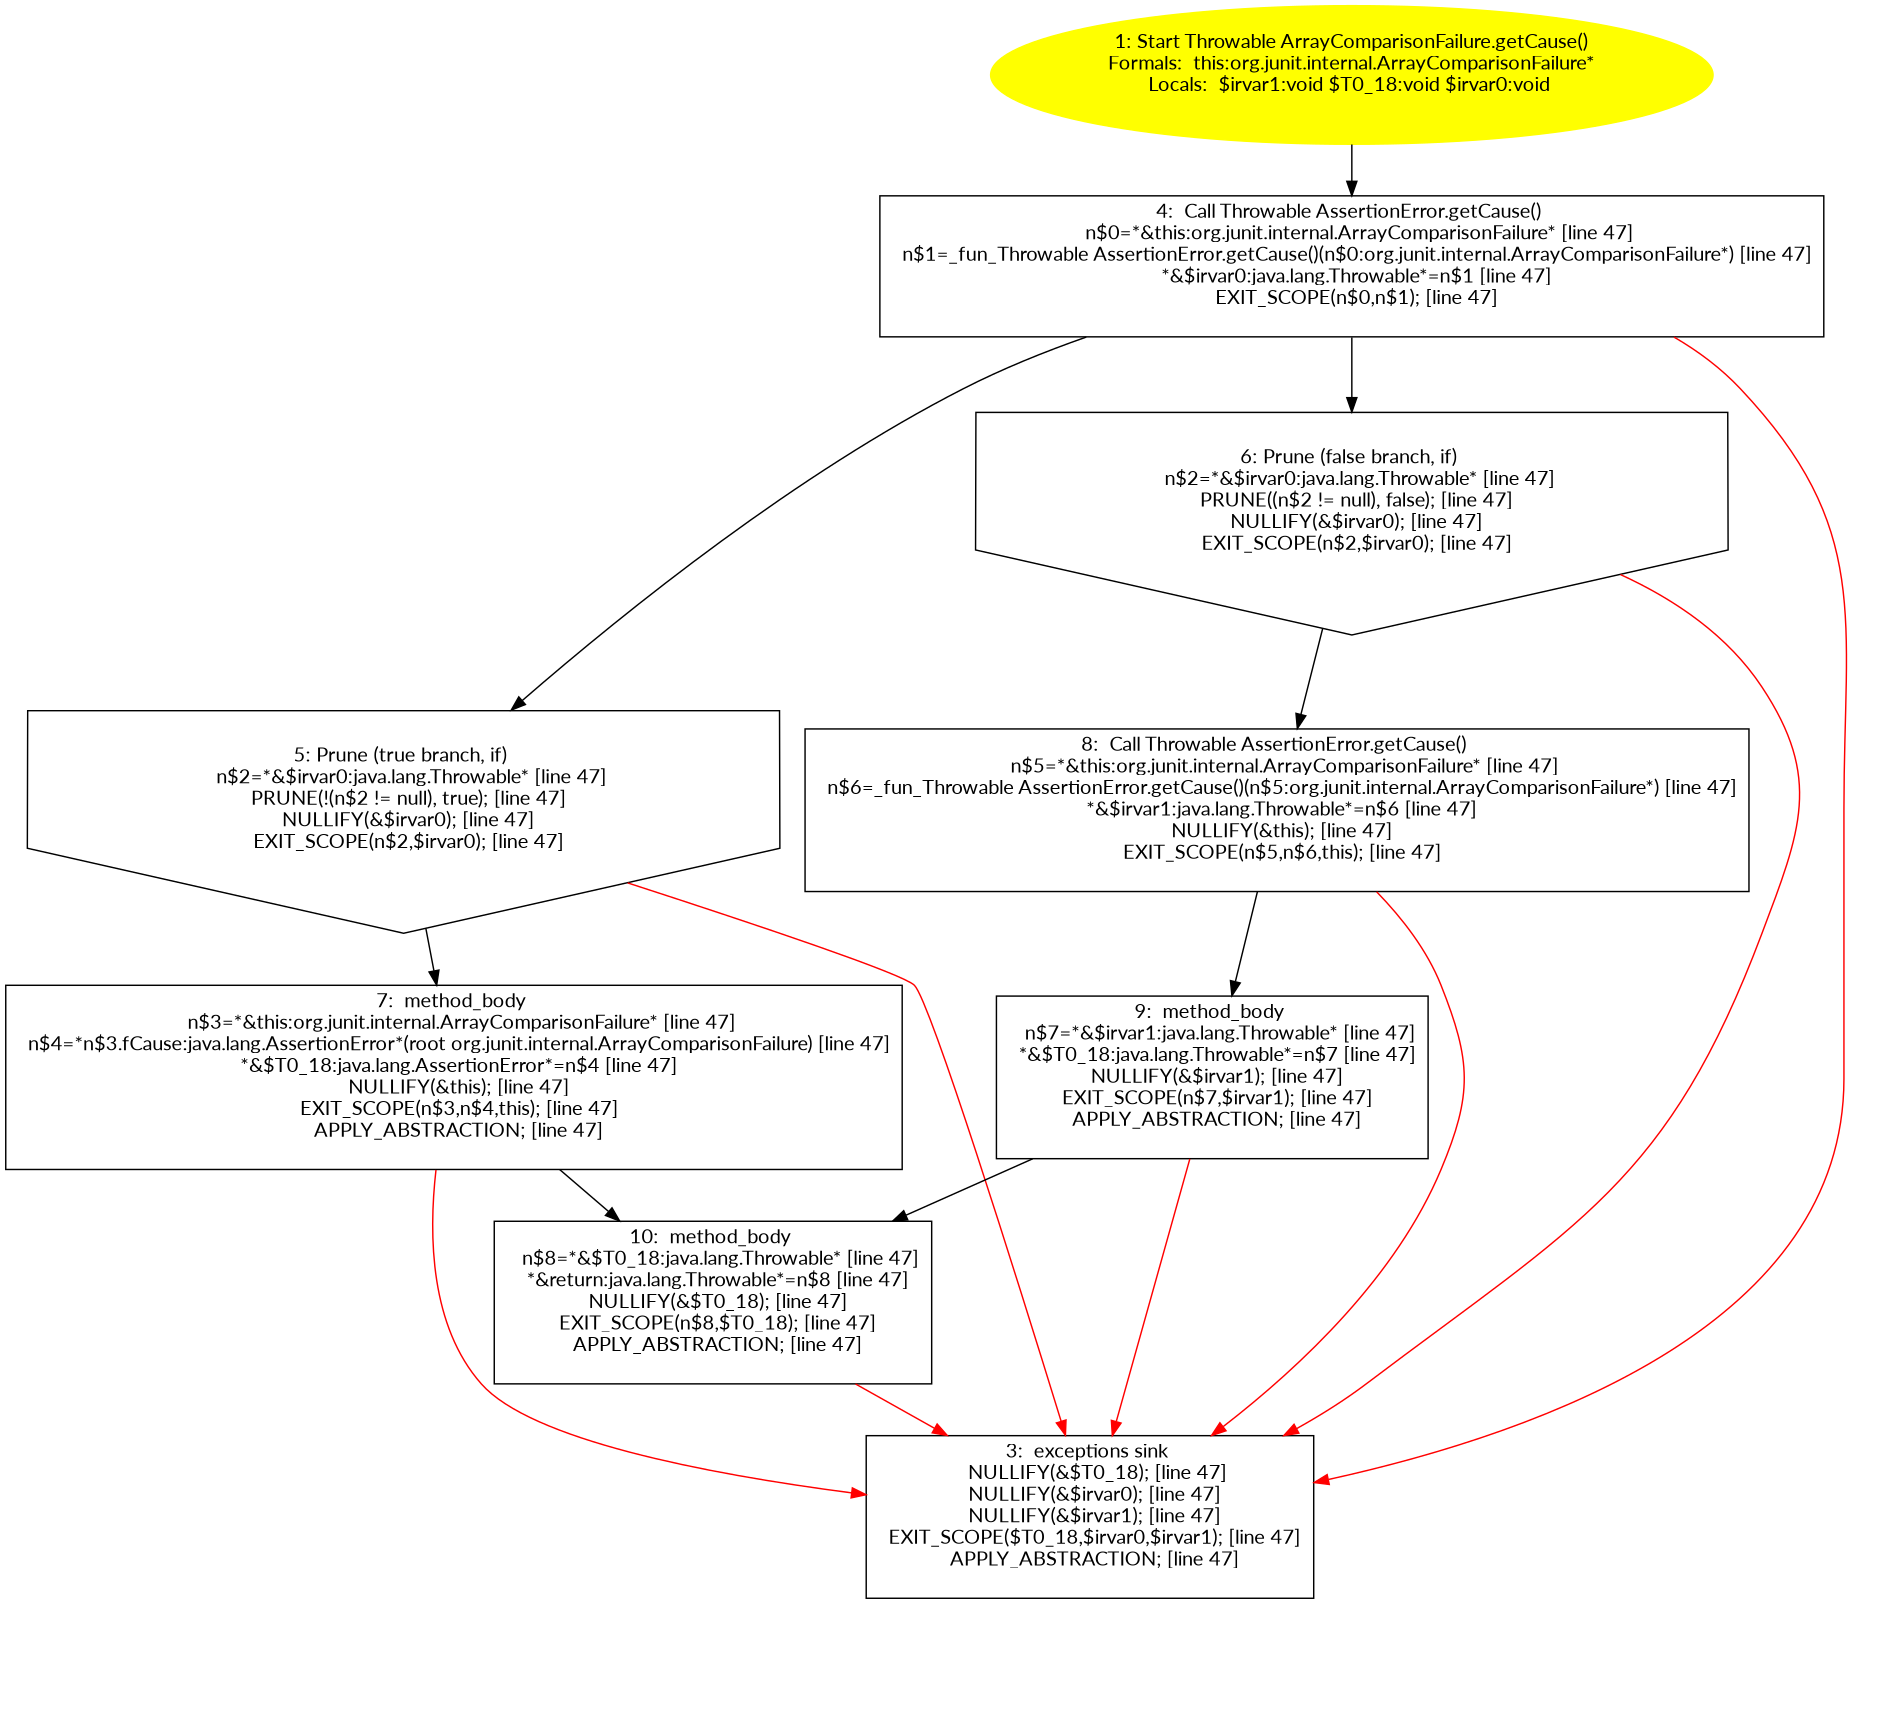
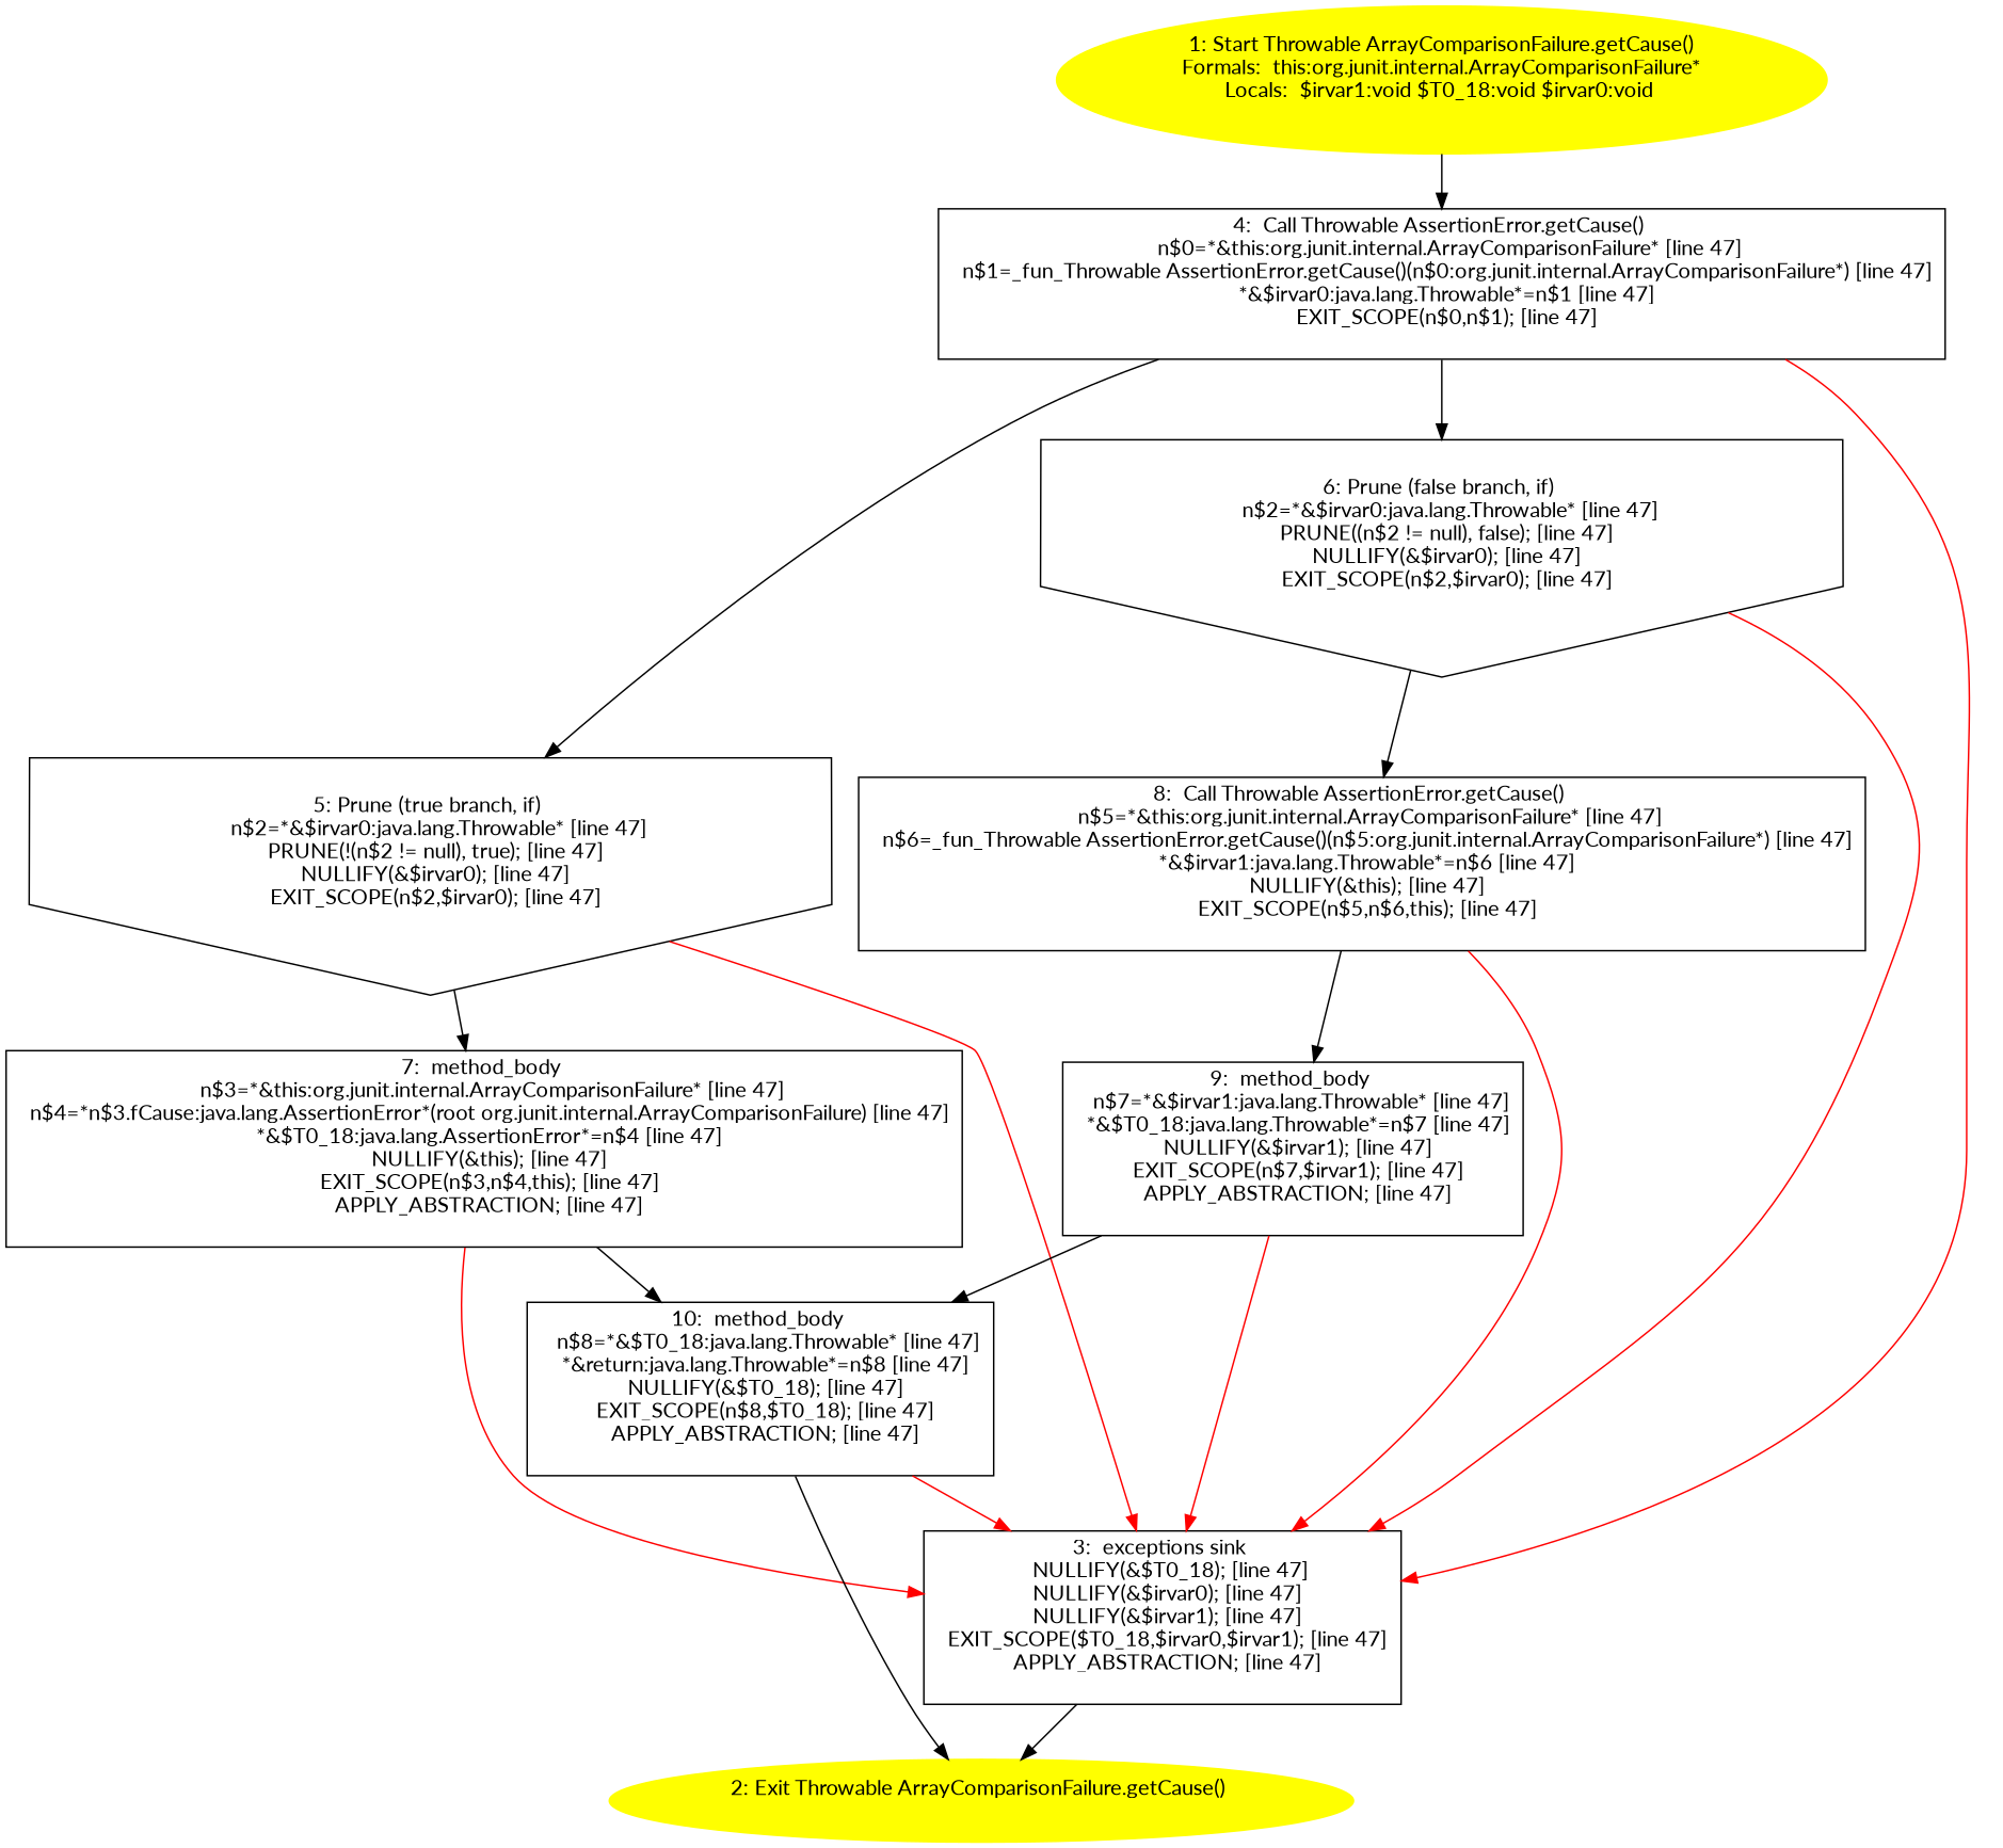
  digraph {
    fontname=Lato
    node [fontname=Lato shape=box]
    edge [fontname=Lato]
    n1 [color=yellow label="1: Start Throwable ArrayComparisonFailure.getCause()\nFormals:  this:org.junit.internal.ArrayComparisonFailure*\nLocals:  $irvar1:void $T0_18:void $irvar0:void \n  " style=filled shape=""]
    n2 [label="4:  Call Throwable AssertionError.getCause() \n   n$0=*&this:org.junit.internal.ArrayComparisonFailure* [line 47]\n  n$1=_fun_Throwable AssertionError.getCause()(n$0:org.junit.internal.ArrayComparisonFailure*) [line 47]\n  *&$irvar0:java.lang.Throwable*=n$1 [line 47]\n  EXIT_SCOPE(n$0,n$1); [line 47]\n "]
    n3 [label="3:  exceptions sink \n   NULLIFY(&$T0_18); [line 47]\n  NULLIFY(&$irvar0); [line 47]\n  NULLIFY(&$irvar1); [line 47]\n  EXIT_SCOPE($T0_18,$irvar0,$irvar1); [line 47]\n  APPLY_ABSTRACTION; [line 47]\n "]
    n4 [label="5: Prune (true branch, if) \n   n$2=*&$irvar0:java.lang.Throwable* [line 47]\n  PRUNE(!(n$2 != null), true); [line 47]\n  NULLIFY(&$irvar0); [line 47]\n  EXIT_SCOPE(n$2,$irvar0); [line 47]\n " shape=invhouse]
    n5 [label="6: Prune (false branch, if) \n   n$2=*&$irvar0:java.lang.Throwable* [line 47]\n  PRUNE((n$2 != null), false); [line 47]\n  NULLIFY(&$irvar0); [line 47]\n  EXIT_SCOPE(n$2,$irvar0); [line 47]\n " shape=invhouse]
+   n6 [color=yellow label="2: Exit Throwable ArrayComparisonFailure.getCause() \n  " style=filled shape=""]
    n7 [label="7:  method_body \n   n$3=*&this:org.junit.internal.ArrayComparisonFailure* [line 47]\n  n$4=*n$3.fCause:java.lang.AssertionError*(root org.junit.internal.ArrayComparisonFailure) [line 47]\n  *&$T0_18:java.lang.AssertionError*=n$4 [line 47]\n  NULLIFY(&this); [line 47]\n  EXIT_SCOPE(n$3,n$4,this); [line 47]\n  APPLY_ABSTRACTION; [line 47]\n "]
    n8 [label="8:  Call Throwable AssertionError.getCause() \n   n$5=*&this:org.junit.internal.ArrayComparisonFailure* [line 47]\n  n$6=_fun_Throwable AssertionError.getCause()(n$5:org.junit.internal.ArrayComparisonFailure*) [line 47]\n  *&$irvar1:java.lang.Throwable*=n$6 [line 47]\n  NULLIFY(&this); [line 47]\n  EXIT_SCOPE(n$5,n$6,this); [line 47]\n "]
    n9 [label="10:  method_body \n   n$8=*&$T0_18:java.lang.Throwable* [line 47]\n  *&return:java.lang.Throwable*=n$8 [line 47]\n  NULLIFY(&$T0_18); [line 47]\n  EXIT_SCOPE(n$8,$T0_18); [line 47]\n  APPLY_ABSTRACTION; [line 47]\n "]
    n10 [label="9:  method_body \n   n$7=*&$irvar1:java.lang.Throwable* [line 47]\n  *&$T0_18:java.lang.Throwable*=n$7 [line 47]\n  NULLIFY(&$irvar1); [line 47]\n  EXIT_SCOPE(n$7,$irvar1); [line 47]\n  APPLY_ABSTRACTION; [line 47]\n "]
    n1 -> n2
    n2 -> n3 [color=red]
    n2 -> n4
    n2 -> n5
+   n3 -> n6
    n4 -> n3 [color=red]
    n4 -> n7
    n5 -> n3 [color=red]
    n5 -> n8
    n7 -> n3 [color=red]
    n7 -> n9
    n8 -> n3 [color=red]
    n8 -> n10
    n9 -> n3 [color=red]
+   n9 -> n6
    n10 -> n3 [color=red]
    n10 -> n9
  }
